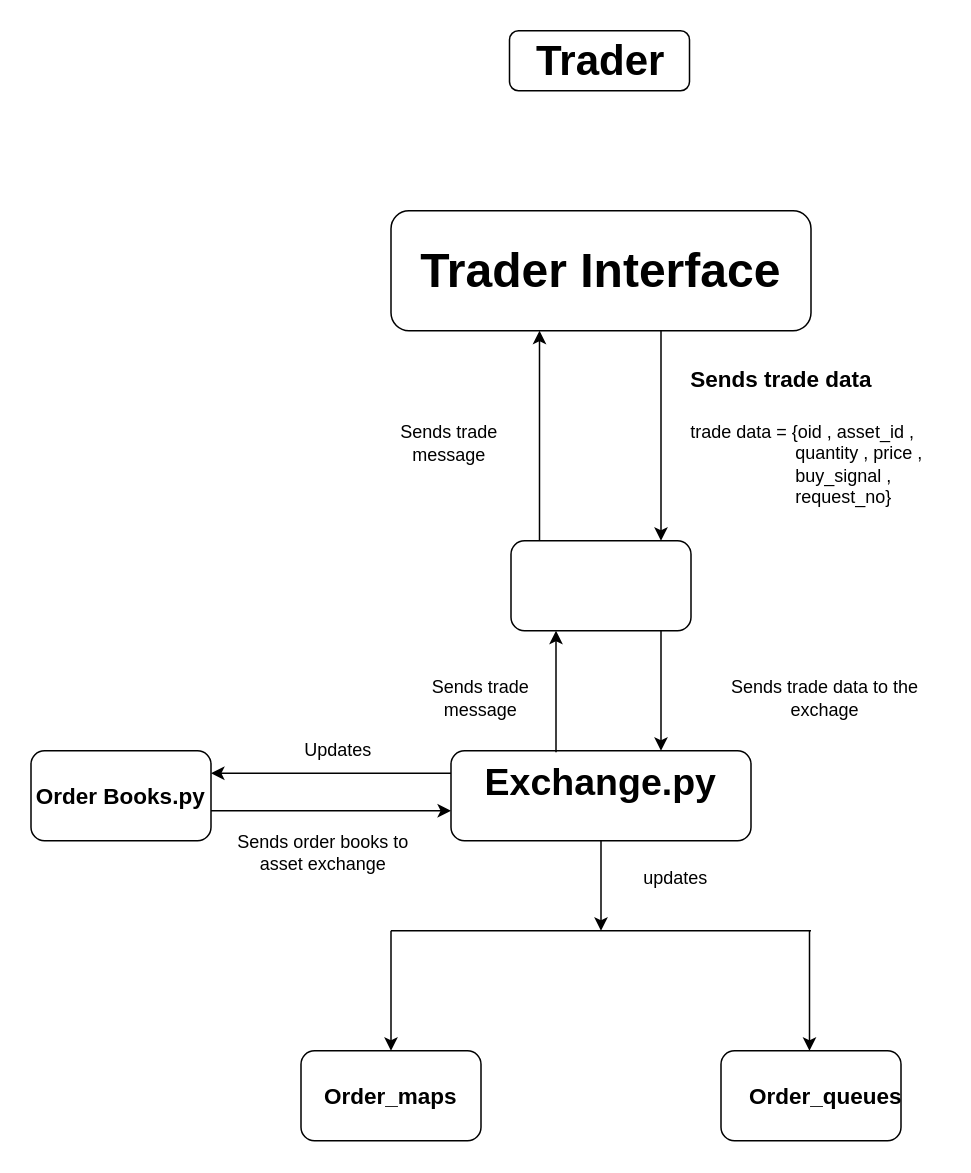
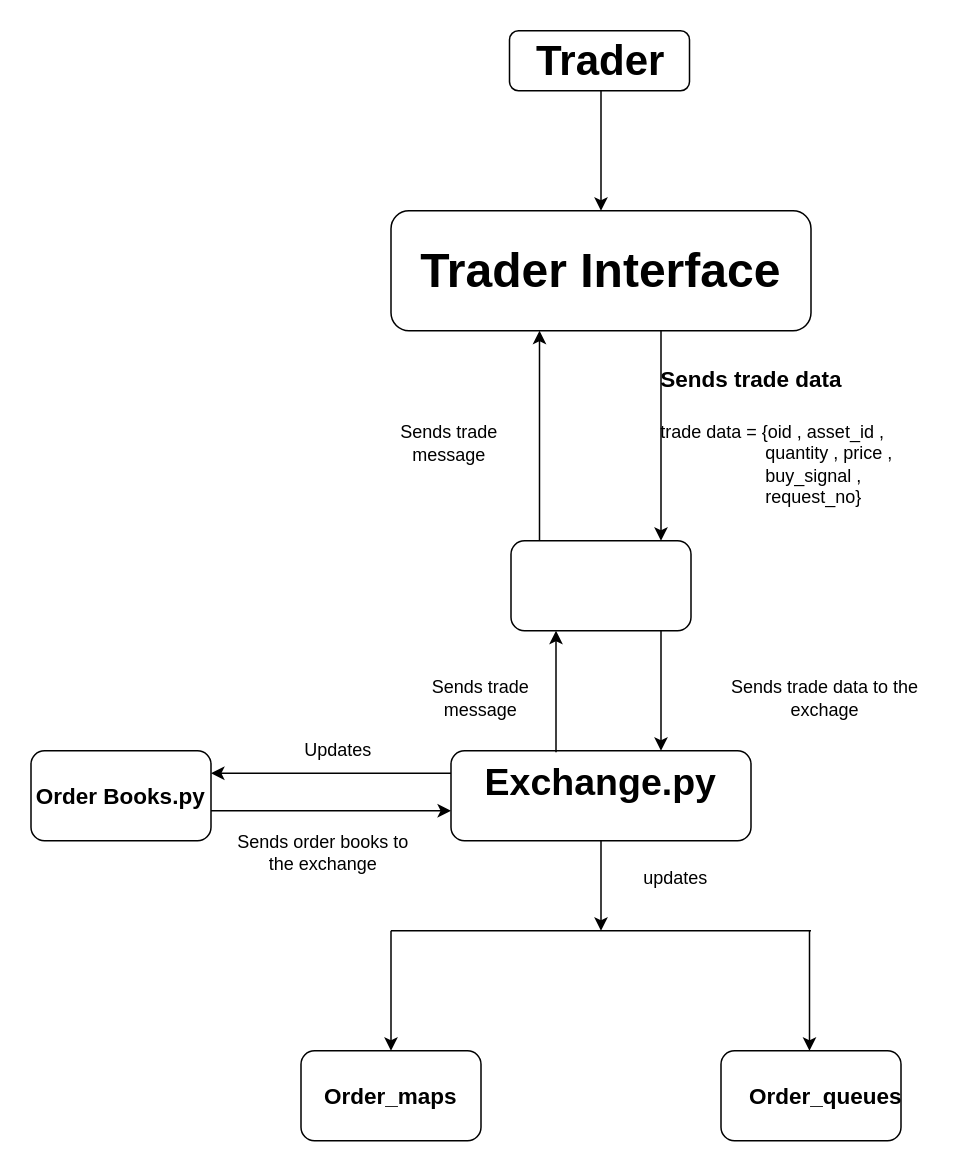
  <mxCell id="0" />
  <mxCell id="1" parent="0" />
  <mxCell id="2" value="" style="rounded=1;whiteSpace=wrap;html=1;" vertex="1" parent="1"><mxGeometry x="339" y="20" width="120" height="40" as="geometry" /></mxCell>
+ <mxCell id="3" value="" style="edgeStyle=orthogonalEdgeStyle;rounded=0;orthogonalLoop=1;jettySize=auto;html=1;" edge="1" parent="1" source="4" target="9"><mxGeometry relative="1" as="geometry" /></mxCell>
  <mxCell id="4" value="Trader" style="text;html=1;strokeColor=none;fillColor=none;align=center;verticalAlign=middle;whiteSpace=wrap;rounded=0;fontStyle=1;fontSize=28;" vertex="1" parent="1"><mxGeometry x="340" y="20" width="120" height="40" as="geometry" /></mxCell>
  <mxCell id="5" style="edgeStyle=orthogonalEdgeStyle;rounded=0;orthogonalLoop=1;jettySize=auto;html=1;exitX=0.5;exitY=1;exitDx=0;exitDy=0;" edge="1" parent="1" source="4" target="4"><mxGeometry relative="1" as="geometry" /></mxCell>
  <mxCell id="6" value="" style="rounded=1;whiteSpace=wrap;html=1;textOpacity=0;labelBackgroundColor=none;perimeterSpacing=20;" vertex="1" parent="1"><mxGeometry x="260" y="140" width="280" height="80" as="geometry" /></mxCell>
- <mxCell id="7" value="&lt;h1&gt;&lt;font style=&quot;font-size: 15px;&quot;&gt;Sends trade data&lt;/font&gt;&lt;/h1&gt;&lt;div&gt;trade data = {oid , asset_id , &lt;br&gt;&amp;nbsp; &amp;nbsp; &amp;nbsp; &amp;nbsp; &amp;nbsp; &amp;nbsp; &amp;nbsp; &amp;nbsp; &amp;nbsp; &amp;nbsp; &amp;nbsp;quantity , price , &lt;br&gt;&amp;nbsp; &amp;nbsp; &amp;nbsp; &amp;nbsp; &amp;nbsp; &amp;nbsp; &amp;nbsp; &amp;nbsp; &amp;nbsp; &amp;nbsp; &amp;nbsp;buy_signal , &lt;br&gt;&amp;nbsp; &amp;nbsp; &amp;nbsp; &amp;nbsp; &amp;nbsp; &amp;nbsp; &amp;nbsp; &amp;nbsp; &amp;nbsp; &amp;nbsp; &amp;nbsp;request_no}&lt;/div&gt;" style="text;html=1;strokeColor=none;fillColor=none;spacing=5;spacingTop=-20;whiteSpace=wrap;overflow=hidden;rounded=0;" vertex="1" parent="1"><mxGeometry x="455" y="230" width="170" height="120" as="geometry" /></mxCell>
+ <mxCell id="7" value="&lt;h1&gt;&lt;font style=&quot;font-size: 15px;&quot;&gt;Sends trade data&lt;/font&gt;&lt;/h1&gt;&lt;div&gt;trade data = {oid , asset_id , &lt;br&gt;&amp;nbsp; &amp;nbsp; &amp;nbsp; &amp;nbsp; &amp;nbsp; &amp;nbsp; &amp;nbsp; &amp;nbsp; &amp;nbsp; &amp;nbsp; &amp;nbsp;quantity , price , &lt;br&gt;&amp;nbsp; &amp;nbsp; &amp;nbsp; &amp;nbsp; &amp;nbsp; &amp;nbsp; &amp;nbsp; &amp;nbsp; &amp;nbsp; &amp;nbsp; &amp;nbsp;buy_signal , &lt;br&gt;&amp;nbsp; &amp;nbsp; &amp;nbsp; &amp;nbsp; &amp;nbsp; &amp;nbsp; &amp;nbsp; &amp;nbsp; &amp;nbsp; &amp;nbsp; &amp;nbsp;request_no}&lt;/div&gt;" style="text;html=1;strokeColor=none;fillColor=none;spacing=5;spacingTop=-20;whiteSpace=wrap;overflow=hidden;rounded=0;" vertex="1" parent="1"><mxGeometry x="435" y="230" width="170" height="120" as="geometry" /></mxCell>
  <mxCell id="8" value="" style="edgeStyle=orthogonalEdgeStyle;rounded=0;orthogonalLoop=1;jettySize=auto;html=1;" edge="1" parent="1" source="9" target="11"><mxGeometry relative="1" as="geometry"><Array as="points"><mxPoint x="440" y="300" /><mxPoint x="440" y="300" /></Array></mxGeometry></mxCell>
  <mxCell id="9" value="Trader Interface" style="text;html=1;strokeColor=none;fillColor=none;align=center;verticalAlign=middle;whiteSpace=wrap;rounded=0;fontSize=32;fontStyle=1" vertex="1" parent="1"><mxGeometry x="260" y="140" width="280" height="80" as="geometry" /></mxCell>
  <mxCell id="10" value="" style="edgeStyle=orthogonalEdgeStyle;rounded=0;orthogonalLoop=1;jettySize=auto;html=1;" edge="1" parent="1" source="11" target="14"><mxGeometry relative="1" as="geometry"><Array as="points"><mxPoint x="440" y="460" /><mxPoint x="440" y="460" /></Array></mxGeometry></mxCell>
  <mxCell id="11" value="" style="rounded=1;whiteSpace=wrap;html=1;" vertex="1" parent="1"><mxGeometry x="340" y="360" width="120" height="60" as="geometry" /></mxCell>
  <mxCell id="12" value="" style="edgeStyle=orthogonalEdgeStyle;rounded=0;orthogonalLoop=1;jettySize=auto;html=1;" edge="1" parent="1"><mxGeometry relative="1" as="geometry"><mxPoint x="140" y="540" as="sourcePoint" /><mxPoint x="300" y="540" as="targetPoint" /></mxGeometry></mxCell>
  <mxCell id="13" value="" style="edgeStyle=orthogonalEdgeStyle;rounded=0;orthogonalLoop=1;jettySize=auto;html=1;entryX=1;entryY=0.5;entryDx=0;entryDy=0;" edge="1" parent="1"><mxGeometry relative="1" as="geometry"><mxPoint x="300" y="515" as="sourcePoint" /><mxPoint x="140" y="515" as="targetPoint" /></mxGeometry></mxCell>
  <mxCell id="14" value="" style="rounded=1;whiteSpace=wrap;html=1;" vertex="1" parent="1"><mxGeometry x="300" y="500" width="200" height="60" as="geometry" /></mxCell>
  <mxCell id="15" value="Sends trade data to the exchage" style="text;html=1;strokeColor=none;fillColor=none;align=center;verticalAlign=middle;whiteSpace=wrap;rounded=0;" vertex="1" parent="1"><mxGeometry x="479" y="450" width="141" height="30" as="geometry" /></mxCell>
  <mxCell id="16" value="Exchange.py" style="text;html=1;strokeColor=none;fillColor=none;align=center;verticalAlign=middle;whiteSpace=wrap;rounded=0;fontStyle=1;fontSize=25;" vertex="1" parent="1"><mxGeometry x="370" y="505" width="60" height="30" as="geometry" /></mxCell>
  <mxCell id="17" value="" style="whiteSpace=wrap;html=1;rounded=1;" vertex="1" parent="1"><mxGeometry x="20" y="500" width="120" height="60" as="geometry" /></mxCell>
  <mxCell id="18" value="&lt;b&gt;&lt;font style=&quot;font-size: 15px;&quot;&gt;Order Books.py&lt;/font&gt;&lt;/b&gt;" style="text;html=1;strokeColor=none;fillColor=none;align=center;verticalAlign=middle;whiteSpace=wrap;rounded=0;" vertex="1" parent="1"><mxGeometry x="20" y="500" width="120" height="60" as="geometry" /></mxCell>
- <mxCell id="19" value="Sends order books to asset exchange&lt;br&gt;" style="text;html=1;strokeColor=none;fillColor=none;align=center;verticalAlign=middle;whiteSpace=wrap;rounded=0;" vertex="1" parent="1"><mxGeometry x="150" y="545" width="130" height="45" as="geometry" /></mxCell>
+ <mxCell id="19" value="Sends order books to the exchange&lt;br&gt;" style="text;html=1;strokeColor=none;fillColor=none;align=center;verticalAlign=middle;whiteSpace=wrap;rounded=0;" vertex="1" parent="1"><mxGeometry x="150" y="545" width="130" height="45" as="geometry" /></mxCell>
  <mxCell id="20" value="" style="rounded=1;whiteSpace=wrap;html=1;" vertex="1" parent="1"><mxGeometry x="200" y="700" width="120" height="60" as="geometry" /></mxCell>
  <mxCell id="21" value="&lt;b&gt;&lt;font style=&quot;font-size: 15px;&quot;&gt;Order_maps&lt;/font&gt;&lt;/b&gt;" style="text;html=1;strokeColor=none;fillColor=none;align=center;verticalAlign=middle;whiteSpace=wrap;rounded=0;" vertex="1" parent="1"><mxGeometry x="230" y="715" width="60" height="30" as="geometry" /></mxCell>
  <mxCell id="22" value="" style="endArrow=classic;html=1;rounded=0;" edge="1" parent="1"><mxGeometry width="50" height="50" relative="1" as="geometry"><mxPoint x="400" y="560" as="sourcePoint" /><mxPoint x="400" y="620" as="targetPoint" /></mxGeometry></mxCell>
  <mxCell id="23" value="" style="endArrow=none;html=1;rounded=0;" edge="1" parent="1"><mxGeometry width="50" height="50" relative="1" as="geometry"><mxPoint x="260" y="620" as="sourcePoint" /><mxPoint x="540" y="620" as="targetPoint" /></mxGeometry></mxCell>
  <mxCell id="24" value="" style="endArrow=classic;html=1;rounded=0;" edge="1" parent="1"><mxGeometry width="50" height="50" relative="1" as="geometry"><mxPoint x="260" y="620" as="sourcePoint" /><mxPoint x="260" y="700" as="targetPoint" /></mxGeometry></mxCell>
  <mxCell id="25" value="" style="endArrow=classic;html=1;rounded=0;" edge="1" parent="1"><mxGeometry width="50" height="50" relative="1" as="geometry"><mxPoint x="539" y="620" as="sourcePoint" /><mxPoint x="539" y="700" as="targetPoint" /></mxGeometry></mxCell>
  <mxCell id="26" value="" style="rounded=1;whiteSpace=wrap;html=1;" vertex="1" parent="1"><mxGeometry x="480" y="700" width="120" height="60" as="geometry" /></mxCell>
  <mxCell id="27" value="&lt;b&gt;&lt;font style=&quot;font-size: 15px;&quot;&gt;Order_queues&lt;/font&gt;&lt;/b&gt;" style="text;html=1;strokeColor=none;fillColor=none;align=center;verticalAlign=middle;whiteSpace=wrap;rounded=0;" vertex="1" parent="1"><mxGeometry x="520" y="715" width="60" height="30" as="geometry" /></mxCell>
  <mxCell id="28" value="updates" style="text;html=1;strokeColor=none;fillColor=none;align=center;verticalAlign=middle;whiteSpace=wrap;rounded=0;" vertex="1" parent="1"><mxGeometry x="420" y="570" width="60" height="30" as="geometry" /></mxCell>
  <mxCell id="29" value="Updates" style="text;html=1;strokeColor=none;fillColor=none;align=center;verticalAlign=middle;whiteSpace=wrap;rounded=0;" vertex="1" parent="1"><mxGeometry x="180" y="485" width="90" height="30" as="geometry" /></mxCell>
  <mxCell id="30" value="" style="endArrow=classic;html=1;rounded=0;entryX=0.25;entryY=1;entryDx=0;entryDy=0;exitX=0.35;exitY=0.017;exitDx=0;exitDy=0;exitPerimeter=0;" edge="1" parent="1"><mxGeometry width="50" height="50" relative="1" as="geometry"><mxPoint x="370" y="501.02" as="sourcePoint" /><mxPoint x="370" y="420" as="targetPoint" /></mxGeometry></mxCell>
  <mxCell id="31" value="Sends trade message" style="text;html=1;strokeColor=none;fillColor=none;align=center;verticalAlign=middle;whiteSpace=wrap;rounded=0;" vertex="1" parent="1"><mxGeometry x="280" y="450" width="80" height="30" as="geometry" /></mxCell>
  <mxCell id="32" value="" style="endArrow=classic;html=1;rounded=0;exitX=0.25;exitY=0;exitDx=0;exitDy=0;" edge="1" parent="1"><mxGeometry width="50" height="50" relative="1" as="geometry"><mxPoint x="359" y="360" as="sourcePoint" /><mxPoint x="359" y="220" as="targetPoint" /><Array as="points" /></mxGeometry></mxCell>
  <mxCell id="33" value="Sends trade message" style="text;html=1;strokeColor=none;fillColor=none;align=center;verticalAlign=middle;whiteSpace=wrap;rounded=0;" vertex="1" parent="1"><mxGeometry x="259" y="280" width="80" height="30" as="geometry" /></mxCell>
